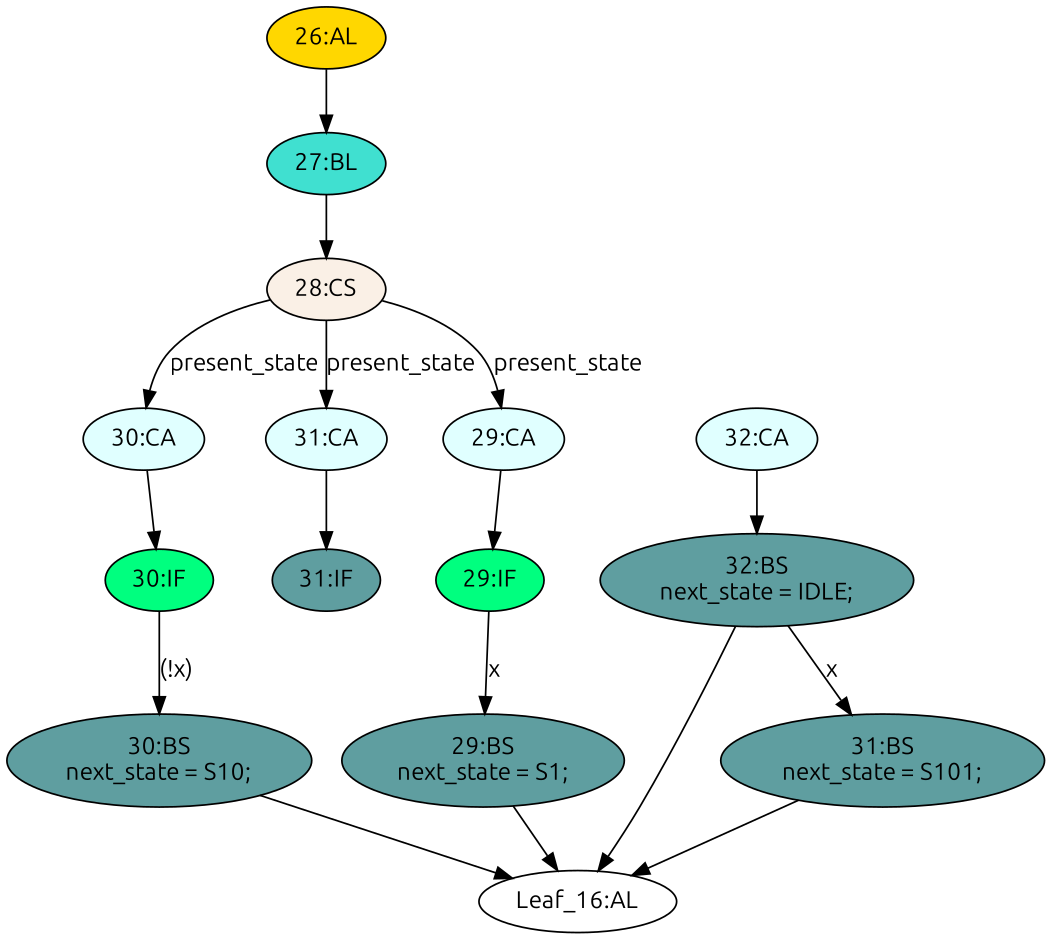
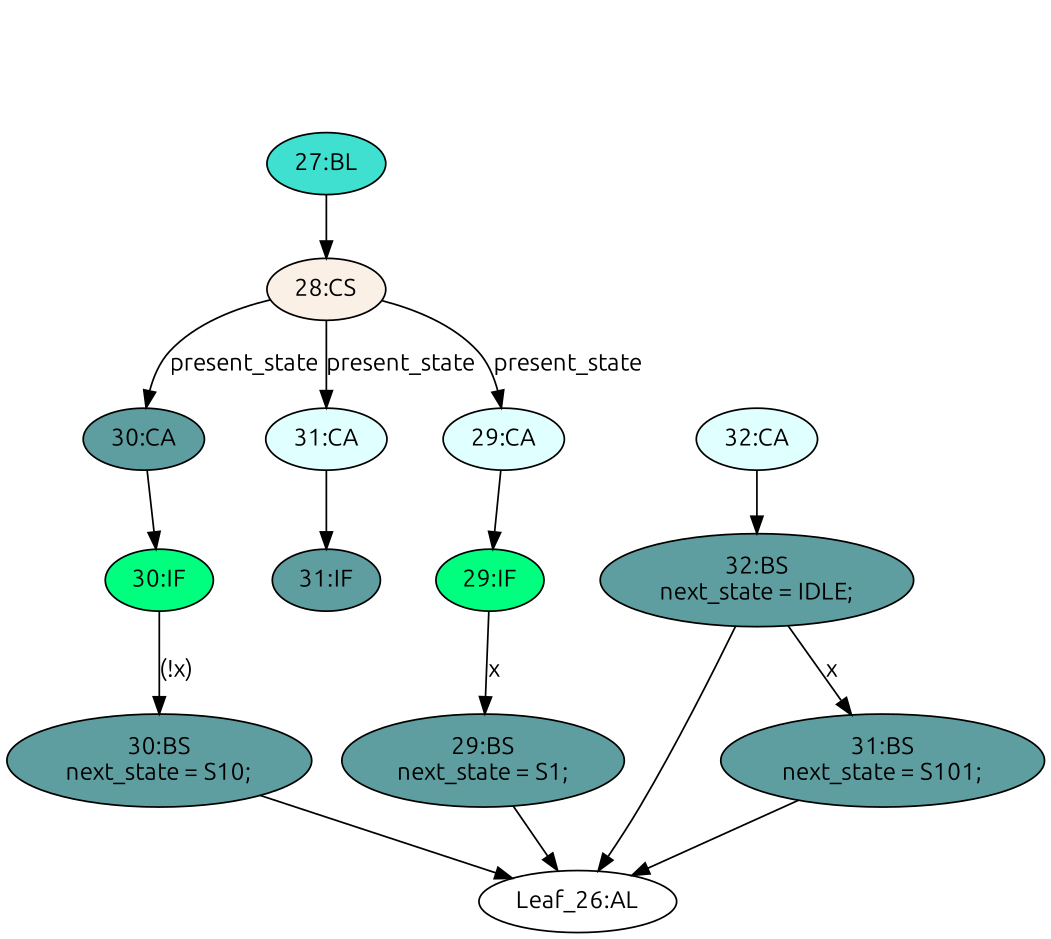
  strict digraph {
    fontname=Ubuntu
    node [fillcolor=cadetblue fontname=Ubuntu statements="[]" style=filled typ=BlockingSubstitution]
    edge [cond="[]" fontname=Ubuntu lineno=None]
    n1 [ast="<pyverilog.vparser.ast.BlockingSubstitution object at 0x7f5783dee550>" label="29:BS\nnext_state = S1;" statements="[<pyverilog.vparser.ast.BlockingSubstitution object at 0x7f5783dee550>]"]
-   n2 [def_var="['next_state']" label="Leaf_16:AL" fillcolor="" statements="" style="" typ=""]
-   n3 [ast="<pyverilog.vparser.ast.Case object at 0x7f5783dcf090>" fillcolor=lightcyan label="30:CA" typ=Case]
+   n2 [def_var="['next_state']" label="Leaf_26:AL" fillcolor="" statements="" style="" typ=""]
+   n3 [ast="<pyverilog.vparser.ast.Case object at 0x7f5783dcf090>" label="30:CA" typ=Case]
    n4 [ast="<pyverilog.vparser.ast.IfStatement object at 0x7f5783dcf110>" fillcolor=springgreen label="30:IF" typ=IfStatement]
    n5 [ast="<pyverilog.vparser.ast.BlockingSubstitution object at 0x7f5783dcf1d0>" label="30:BS\nnext_state = S10;" statements="[<pyverilog.vparser.ast.BlockingSubstitution object at 0x7f5783dcf1d0>]"]
    n6 [ast="<pyverilog.vparser.ast.IfStatement object at 0x7f5783dcf390>" fillcolor=springgreen label="29:IF" typ=IfStatement]
    n7 [ast="<pyverilog.vparser.ast.Case object at 0x7f5783dcf410>" fillcolor=lightcyan label="31:CA" typ=Case]
    n8 [ast="<pyverilog.vparser.ast.IfStatement object at 0x7f5783dcf490>" label="31:IF" typ=IfStatement]
    n9 [ast="<pyverilog.vparser.ast.BlockingSubstitution object at 0x7f5783dcf4d0>" label="31:BS\nnext_state = S101;" statements="[<pyverilog.vparser.ast.BlockingSubstitution object at 0x7f5783dcf4d0>]"]
    n10 [ast="<pyverilog.vparser.ast.Block object at 0x7f5783dcf9d0>" fillcolor=turquoise label="27:BL" typ=Block]
    n11 [ast="<pyverilog.vparser.ast.CaseStatement object at 0x7f5783dcf810>" fillcolor=linen label="28:CS" typ=CaseStatement]
    n12 [ast="<pyverilog.vparser.ast.Case object at 0x7f5783dcf910>" fillcolor=lightcyan label="29:CA" typ=Case]
    n13 [ast="<pyverilog.vparser.ast.Case object at 0x7f5783dcf650>" fillcolor=lightcyan label="32:CA" typ=Case]
    n14 [ast="<pyverilog.vparser.ast.BlockingSubstitution object at 0x7f5783dcf6d0>" label="32:BS\nnext_state = IDLE;" statements="[<pyverilog.vparser.ast.BlockingSubstitution object at 0x7f5783dcf6d0>]"]
-   n15 [ast="<pyverilog.vparser.ast.Always object at 0x7f5783dcfa50>" clk_sens=False fillcolor=gold label="26:AL" sens="['x']" typ=Always use_var="['x', 'present_state']"]
    n1 -> n2
    n3 -> n4
    n4 -> n5 [cond="['x']" label="(!x)" lineno=30]
    n5 -> n2
    n6 -> n1 [cond="['x']" label=x lineno=29]
    n7 -> n8
    n9 -> n2
    n10 -> n11
    n11 -> n3 [cond="['present_state']" label=present_state lineno=28]
    n11 -> n7 [cond="['present_state']" label=present_state lineno=28]
    n11 -> n12 [cond="['present_state']" label=present_state lineno=28]
    n12 -> n6
    n13 -> n14
    n14 -> n2
    n14 -> n9 [cond="['x']" label=x lineno=31]
-   n15 -> n10
  }
